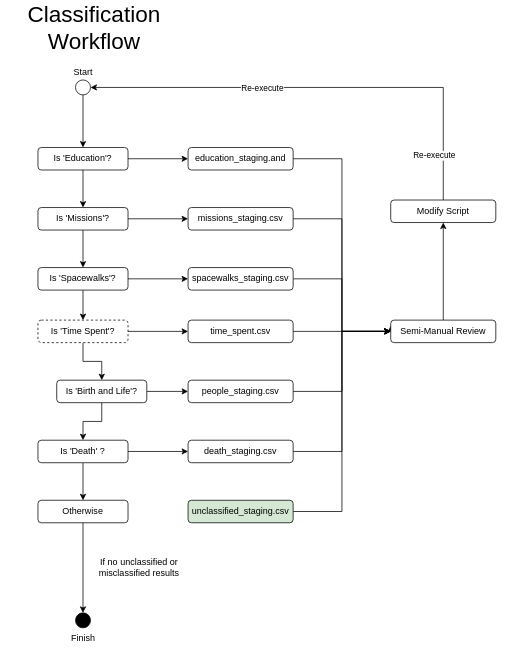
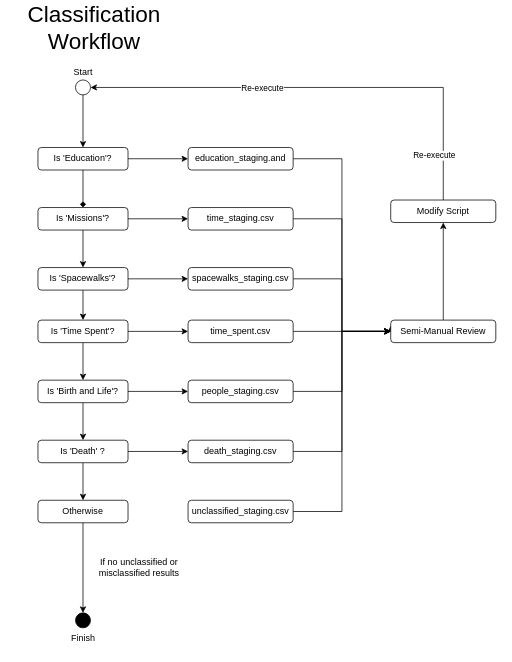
  <mxCell id="0" />
  <mxCell id="1" parent="0" />
  <mxCell id="2" value="" style="edgeStyle=orthogonalEdgeStyle;rounded=0;orthogonalLoop=1;jettySize=auto;html=1;" edge="1" parent="1" source="4" target="24"><mxGeometry relative="1" as="geometry" /></mxCell>
  <mxCell id="3" value="" style="edgeStyle=orthogonalEdgeStyle;rounded=0;orthogonalLoop=1;jettySize=auto;html=1;" edge="1" parent="1" source="4" target="34"><mxGeometry relative="1" as="geometry" /></mxCell>
  <mxCell id="4" value="Is 'Spacewalks'?" style="rounded=1;whiteSpace=wrap;html=1;" vertex="1" parent="1"><mxGeometry x="50" y="350" width="120" height="30" as="geometry" /></mxCell>
  <mxCell id="5" value="" style="edgeStyle=orthogonalEdgeStyle;rounded=0;orthogonalLoop=1;jettySize=auto;html=1;" edge="1" parent="1" source="7" target="4"><mxGeometry relative="1" as="geometry" /></mxCell>
  <mxCell id="6" value="" style="edgeStyle=orthogonalEdgeStyle;rounded=0;orthogonalLoop=1;jettySize=auto;html=1;" edge="1" parent="1" source="7" target="22"><mxGeometry relative="1" as="geometry" /></mxCell>
  <mxCell id="7" value="Is 'Missions'?" style="rounded=1;whiteSpace=wrap;html=1;" vertex="1" parent="1"><mxGeometry x="50" y="270" width="120" height="30" as="geometry" /></mxCell>
- <mxCell id="8" value="" style="edgeStyle=orthogonalEdgeStyle;rounded=0;orthogonalLoop=1;jettySize=auto;html=1;" edge="1" parent="1" source="10" target="7"><mxGeometry relative="1" as="geometry" /></mxCell>
+ <mxCell id="8" value="" style="edgeStyle=orthogonalEdgeStyle;rounded=0;orthogonalLoop=1;jettySize=auto;html=1;endArrow=diamond;" edge="1" parent="1" source="10" target="7"><mxGeometry relative="1" as="geometry" /></mxCell>
  <mxCell id="9" value="" style="edgeStyle=orthogonalEdgeStyle;rounded=0;orthogonalLoop=1;jettySize=auto;html=1;" edge="1" parent="1" source="10" target="20"><mxGeometry relative="1" as="geometry" /></mxCell>
  <mxCell id="10" value="Is 'Education'?" style="rounded=1;whiteSpace=wrap;html=1;" vertex="1" parent="1"><mxGeometry x="50" y="190" width="120" height="30" as="geometry" /></mxCell>
  <mxCell id="11" value="" style="edgeStyle=orthogonalEdgeStyle;rounded=0;orthogonalLoop=1;jettySize=auto;html=1;entryX=0.5;entryY=0;entryDx=0;entryDy=0;" edge="1" parent="1" source="12" target="40"><mxGeometry relative="1" as="geometry" /></mxCell>
  <mxCell id="12" value="Otherwise" style="rounded=1;whiteSpace=wrap;html=1;" vertex="1" parent="1"><mxGeometry x="50" y="660" width="120" height="30" as="geometry" /></mxCell>
  <mxCell id="13" value="" style="edgeStyle=orthogonalEdgeStyle;rounded=0;orthogonalLoop=1;jettySize=auto;html=1;" edge="1" parent="1" source="15" target="18"><mxGeometry relative="1" as="geometry" /></mxCell>
  <mxCell id="14" value="" style="edgeStyle=orthogonalEdgeStyle;rounded=0;orthogonalLoop=1;jettySize=auto;html=1;" edge="1" parent="1" source="15" target="29"><mxGeometry relative="1" as="geometry" /></mxCell>
- <mxCell id="15" value="Is 'Birth and Life'?" style="rounded=1;whiteSpace=wrap;html=1;" vertex="1" parent="1"><mxGeometry x="75" y="500" width="120" height="30" as="geometry" /></mxCell>
+ <mxCell id="15" value="Is 'Birth and Life'?" style="rounded=1;whiteSpace=wrap;html=1;" vertex="1" parent="1"><mxGeometry x="50" y="500" width="120" height="30" as="geometry" /></mxCell>
  <mxCell id="16" value="" style="edgeStyle=orthogonalEdgeStyle;rounded=0;orthogonalLoop=1;jettySize=auto;html=1;" edge="1" parent="1" source="18" target="12"><mxGeometry relative="1" as="geometry" /></mxCell>
  <mxCell id="17" value="" style="edgeStyle=orthogonalEdgeStyle;rounded=0;orthogonalLoop=1;jettySize=auto;html=1;" edge="1" parent="1" source="18" target="26"><mxGeometry relative="1" as="geometry" /></mxCell>
  <mxCell id="18" value="Is 'Death' ?" style="rounded=1;whiteSpace=wrap;html=1;" vertex="1" parent="1"><mxGeometry x="50" y="580" width="120" height="30" as="geometry" /></mxCell>
  <mxCell id="19" style="edgeStyle=orthogonalEdgeStyle;rounded=0;orthogonalLoop=1;jettySize=auto;html=1;entryX=0;entryY=0.25;entryDx=0;entryDy=0;" edge="1" parent="1" source="20" target="43"><mxGeometry relative="1" as="geometry"><Array as="points"><mxPoint x="455" y="205" /><mxPoint x="455" y="435" /><mxPoint x="520" y="435" /></Array></mxGeometry></mxCell>
  <mxCell id="20" value="education_staging.and" style="rounded=1;whiteSpace=wrap;html=1;" vertex="1" parent="1"><mxGeometry x="250" y="190" width="140" height="30" as="geometry" /></mxCell>
  <mxCell id="21" style="edgeStyle=orthogonalEdgeStyle;rounded=0;orthogonalLoop=1;jettySize=auto;html=1;entryX=0;entryY=0.5;entryDx=0;entryDy=0;" edge="1" parent="1" source="22" target="43"><mxGeometry relative="1" as="geometry" /></mxCell>
- <mxCell id="22" value="missions_staging.csv" style="rounded=1;whiteSpace=wrap;html=1;" vertex="1" parent="1"><mxGeometry x="250" y="270" width="140" height="30" as="geometry" /></mxCell>
+ <mxCell id="22" value="time_staging.csv" style="rounded=1;whiteSpace=wrap;html=1;" vertex="1" parent="1"><mxGeometry x="250" y="270" width="140" height="30" as="geometry" /></mxCell>
  <mxCell id="23" style="edgeStyle=orthogonalEdgeStyle;rounded=0;orthogonalLoop=1;jettySize=auto;html=1;entryX=0;entryY=0.5;entryDx=0;entryDy=0;" edge="1" parent="1" source="24" target="43"><mxGeometry relative="1" as="geometry" /></mxCell>
  <mxCell id="24" value="spacewalks_staging.csv" style="rounded=1;whiteSpace=wrap;html=1;" vertex="1" parent="1"><mxGeometry x="250" y="350" width="140" height="30" as="geometry" /></mxCell>
  <mxCell id="25" style="edgeStyle=orthogonalEdgeStyle;rounded=0;orthogonalLoop=1;jettySize=auto;html=1;entryX=0;entryY=0.5;entryDx=0;entryDy=0;" edge="1" parent="1" source="26" target="43"><mxGeometry relative="1" as="geometry" /></mxCell>
  <mxCell id="26" value="death_staging.csv" style="rounded=1;whiteSpace=wrap;html=1;" vertex="1" parent="1"><mxGeometry x="250" y="580" width="140" height="30" as="geometry" /></mxCell>
  <mxCell id="27" style="edgeStyle=orthogonalEdgeStyle;rounded=0;orthogonalLoop=1;jettySize=auto;html=1;exitX=0.5;exitY=1;exitDx=0;exitDy=0;" edge="1" parent="1" source="26" target="26"><mxGeometry relative="1" as="geometry" /></mxCell>
  <mxCell id="28" style="edgeStyle=orthogonalEdgeStyle;rounded=0;orthogonalLoop=1;jettySize=auto;html=1;entryX=0;entryY=0.5;entryDx=0;entryDy=0;" edge="1" parent="1" source="29" target="43"><mxGeometry relative="1" as="geometry" /></mxCell>
  <mxCell id="29" value="people_staging.csv" style="rounded=1;whiteSpace=wrap;html=1;" vertex="1" parent="1"><mxGeometry x="250" y="500" width="140" height="30" as="geometry" /></mxCell>
  <mxCell id="30" style="edgeStyle=orthogonalEdgeStyle;rounded=0;orthogonalLoop=1;jettySize=auto;html=1;entryX=0;entryY=0.5;entryDx=0;entryDy=0;" edge="1" parent="1" source="31" target="43"><mxGeometry relative="1" as="geometry" /></mxCell>
- <mxCell id="31" value="unclassified_staging.csv" style="rounded=1;whiteSpace=wrap;html=1;fillColor=#d5e8d4;" vertex="1" parent="1"><mxGeometry x="250" y="660" width="140" height="30" as="geometry" /></mxCell>
+ <mxCell id="31" value="unclassified_staging.csv" style="rounded=1;whiteSpace=wrap;html=1;" vertex="1" parent="1"><mxGeometry x="250" y="660" width="140" height="30" as="geometry" /></mxCell>
  <mxCell id="32" value="" style="edgeStyle=orthogonalEdgeStyle;rounded=0;orthogonalLoop=1;jettySize=auto;html=1;" edge="1" parent="1" source="34" target="36"><mxGeometry relative="1" as="geometry" /></mxCell>
  <mxCell id="33" value="" style="edgeStyle=orthogonalEdgeStyle;rounded=0;orthogonalLoop=1;jettySize=auto;html=1;" edge="1" parent="1" source="34" target="15"><mxGeometry relative="1" as="geometry" /></mxCell>
- <mxCell id="34" value="Is 'Time Spent'?" style="rounded=1;whiteSpace=wrap;html=1;dashed=1;" vertex="1" parent="1"><mxGeometry x="50" y="420" width="120" height="30" as="geometry" /></mxCell>
+ <mxCell id="34" value="Is 'Time Spent'?" style="rounded=1;whiteSpace=wrap;html=1;" vertex="1" parent="1"><mxGeometry x="50" y="420" width="120" height="30" as="geometry" /></mxCell>
  <mxCell id="35" style="edgeStyle=orthogonalEdgeStyle;rounded=0;orthogonalLoop=1;jettySize=auto;html=1;entryX=0;entryY=0.5;entryDx=0;entryDy=0;" edge="1" parent="1" source="36" target="43"><mxGeometry relative="1" as="geometry" /></mxCell>
  <mxCell id="36" value="time_spent.csv" style="rounded=1;whiteSpace=wrap;html=1;" vertex="1" parent="1"><mxGeometry x="250" y="420" width="140" height="30" as="geometry" /></mxCell>
  <mxCell id="37" value="" style="edgeStyle=orthogonalEdgeStyle;rounded=0;orthogonalLoop=1;jettySize=auto;html=1;" edge="1" parent="1" source="38" target="10"><mxGeometry relative="1" as="geometry" /></mxCell>
  <mxCell id="38" value="" style="ellipse;whiteSpace=wrap;html=1;aspect=fixed;" vertex="1" parent="1"><mxGeometry x="100" y="100" width="20" height="20" as="geometry" /></mxCell>
  <mxCell id="39" value="Start" style="text;html=1;align=center;verticalAlign=middle;resizable=0;points=[];autosize=1;" vertex="1" parent="1"><mxGeometry x="90" y="80" width="40" height="20" as="geometry" /></mxCell>
  <mxCell id="40" value="" style="ellipse;whiteSpace=wrap;html=1;aspect=fixed;fillColor=#000000;" vertex="1" parent="1"><mxGeometry x="100" y="810" width="20" height="20" as="geometry" /></mxCell>
  <mxCell id="41" value="Finish" style="text;html=1;align=center;verticalAlign=middle;resizable=0;points=[];autosize=1;" vertex="1" parent="1"><mxGeometry x="85" y="834" width="50" height="20" as="geometry" /></mxCell>
  <mxCell id="42" value="" style="edgeStyle=orthogonalEdgeStyle;rounded=0;orthogonalLoop=1;jettySize=auto;html=1;" edge="1" parent="1" source="43" target="47"><mxGeometry relative="1" as="geometry" /></mxCell>
  <mxCell id="43" value="Semi-Manual Review" style="rounded=1;whiteSpace=wrap;html=1;" vertex="1" parent="1"><mxGeometry x="520" y="420" width="140" height="30" as="geometry" /></mxCell>
  <mxCell id="44" style="edgeStyle=orthogonalEdgeStyle;rounded=0;orthogonalLoop=1;jettySize=auto;html=1;entryX=1;entryY=0.5;entryDx=0;entryDy=0;" edge="1" parent="1" source="47" target="38"><mxGeometry relative="1" as="geometry"><mxPoint x="550" y="130" as="targetPoint" /><Array as="points"><mxPoint x="590" y="110" /></Array></mxGeometry></mxCell>
  <mxCell id="45" value="Re-execute" style="edgeLabel;html=1;align=center;verticalAlign=middle;resizable=0;points=[];" vertex="1" connectable="0" parent="44"><mxGeometry x="0.103" y="-4" relative="1" as="geometry"><mxPoint x="179" y="94" as="offset" /></mxGeometry></mxCell>
  <mxCell id="46" value="Re-execute" style="edgeLabel;html=1;align=center;verticalAlign=middle;resizable=0;points=[];" vertex="1" connectable="0" parent="44"><mxGeometry x="0.213" y="1" relative="1" as="geometry"><mxPoint x="-16" y="-1" as="offset" /></mxGeometry></mxCell>
  <mxCell id="47" value="Modify Script" style="rounded=1;whiteSpace=wrap;html=1;" vertex="1" parent="1"><mxGeometry x="520" y="260" width="140" height="30" as="geometry" /></mxCell>
  <mxCell id="48" value="If no unclassified or misclassified results" style="text;html=1;strokeColor=none;fillColor=none;align=center;verticalAlign=middle;whiteSpace=wrap;rounded=0;" vertex="1" parent="1"><mxGeometry x="120" y="740" width="130" height="20" as="geometry" /></mxCell>
  <mxCell id="49" value="Classification Workflow" style="text;html=1;strokeColor=none;fillColor=none;align=center;verticalAlign=middle;whiteSpace=wrap;rounded=0;fontSize=30;" vertex="1" parent="1"><mxGeometry x="20" y="20" width="210" height="20" as="geometry" /></mxCell>
